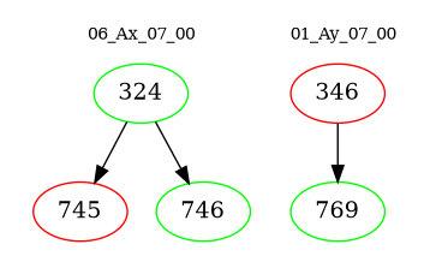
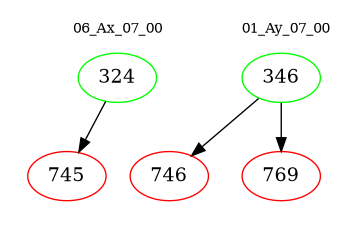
  digraph {
    node [color=red]
    edge [color=black]
    n1 [color=green label=324]
    n2 [label=745]
-   n3 [color=green label=746]
-   n4 [label=346]
-   n5 [color=green label=769]
+   n3 [label=746]
+   n4 [color=green label=346]
+   n5 [label=769]
    subgraph cluster_1 {
      color=white
      fontsize=10
      label="06_Ax_07_00"
      n1
      n2
      n3
    }
    subgraph cluster_2 {
      color=white
      fontsize=10
      label="01_Ay_07_00"
      n4
      n5
    }
    n1 -> n2
-   n1 -> n3
+   n4 -> n3
    n4 -> n5
  }
